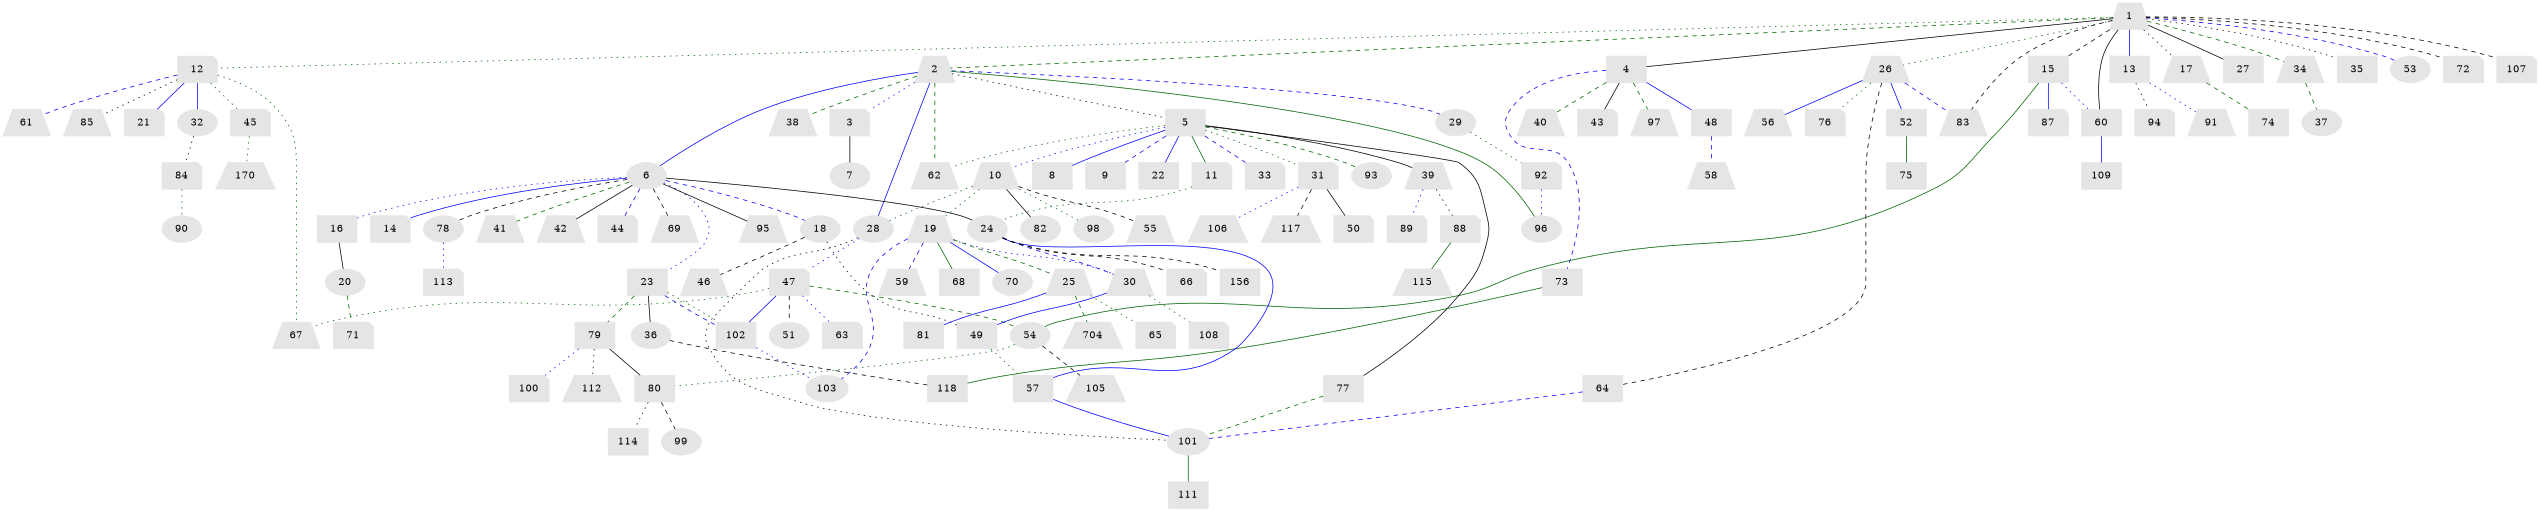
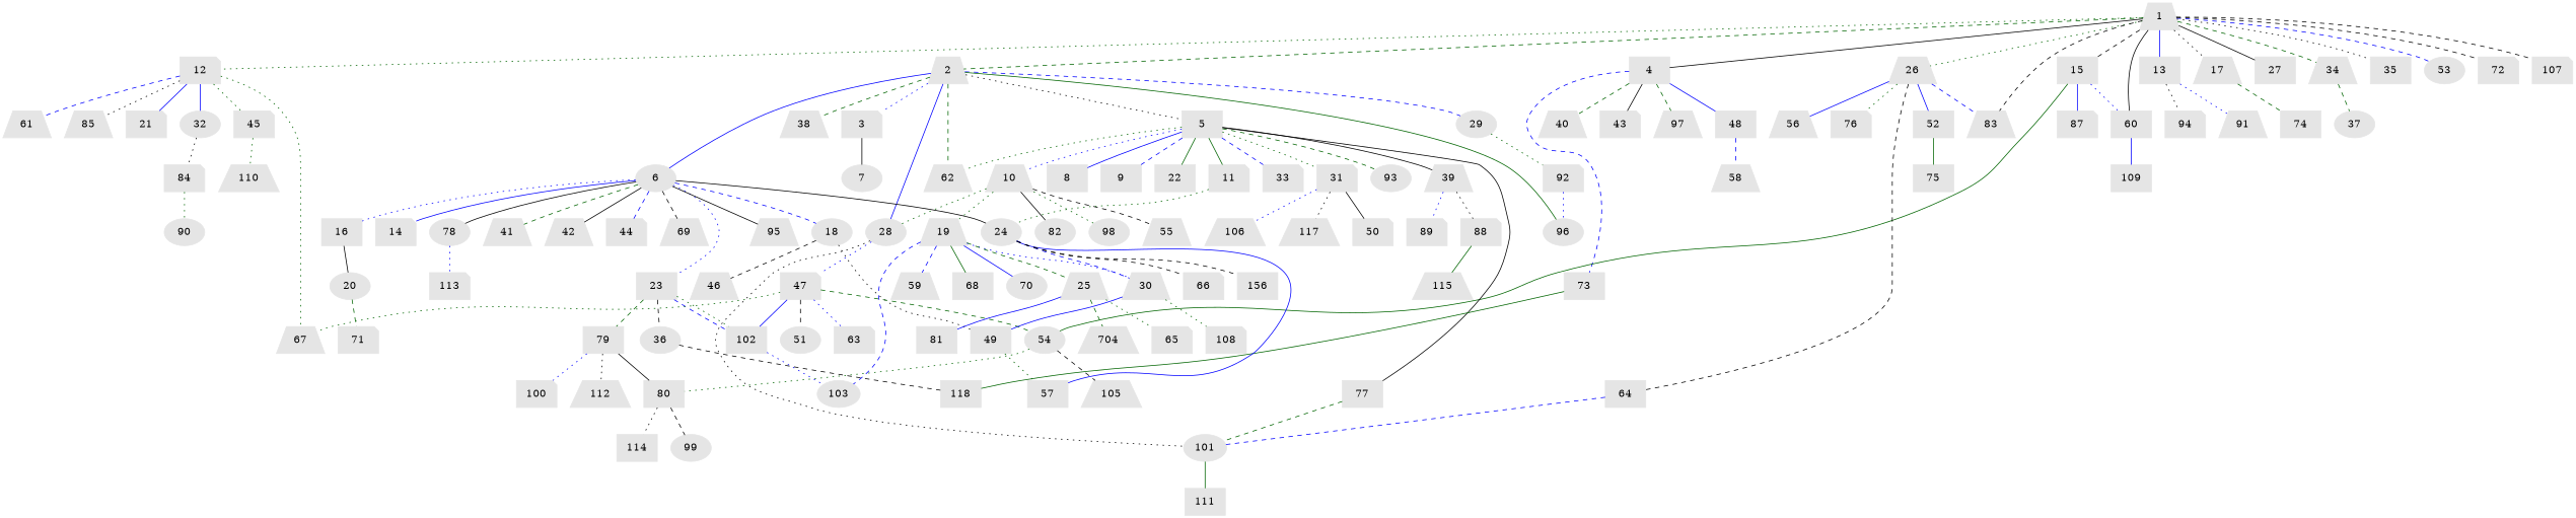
  graph {
    node [color=gray90 shape=trapezium style=filled]
    edge [color=blue style=dotted]
    1
    2
    4 [shape=box]
    12 [shape=note]
    13 [shape=box]
    15 [shape=box]
    17
    26
    27 [shape=box]
    34
    35 [shape=box]
    53 [shape=ellipse]
    60 [shape=box]
    72 [shape=note]
    83
    107 [shape=note]
    3 [shape=note]
    5 [shape=box]
    6 [shape=ellipse]
    28 [shape=ellipse]
    29 [shape=ellipse]
    38
    62
    96 [shape=ellipse]
    40
    43 [shape=note]
    48 [shape=box]
    73 [shape=box]
    97
    21 [shape=note]
    32 [shape=ellipse]
    45 [shape=note]
    61
    67
    85
    91
    94 [shape=note]
    54 [shape=ellipse]
    87 [shape=note]
    74 [shape=box]
    52 [shape=box]
    56
    64 [shape=box]
    76 [shape=note]
    37 [shape=ellipse]
    109 [shape=box]
    7 [shape=ellipse]
    8 [shape=box]
    9 [shape=box]
    10
    11 [shape=note]
    22 [shape=box]
    31 [shape=note]
    33 [shape=note]
    39
    77 [shape=box]
    93 [shape=ellipse]
    14 [shape=note]
    16 [shape=box]
    18 [shape=ellipse]
    23 [shape=box]
    24 [shape=ellipse]
    41
    42
    44 [shape=note]
    69
    78 [shape=ellipse]
    95
    47 [shape=note]
    101 [shape=ellipse]
    92 [shape=note]
    58
    118 [shape=box]
    19
    55
    82 [shape=ellipse]
    98 [shape=ellipse]
    50 [shape=note]
    106
    117
    88 [shape=note]
    89 [shape=note]
    20 [shape=ellipse]
    46
    49 [shape=box]
    36 [shape=ellipse]
    79 [shape=box]
    102 [shape=box]
    30
    57 [shape=box]
    66 [shape=note]
    n92 [label=156 shape=box]
    113 [shape=note]
    25
    59
    68 [shape=box]
    70 [shape=ellipse]
    103 [shape=ellipse]
    84 [shape=note]
-   110 [label=170]
+   110
    80 [shape=box]
    105
    71 [shape=note]
    65 [shape=note]
    81 [shape=box]
    n106 [label=704]
    108 [shape=note]
    100 [shape=note]
    112
    75 [shape=box]
    51 [shape=ellipse]
    63 [shape=note]
    111 [shape=box]
    90 [shape=ellipse]
    115
    99 [shape=ellipse]
    114 [shape=box]
    1 -- 2 [color=darkgreen style=dashed]
    1 -- 4 [color=black style=solid]
    1 -- 12 [color=darkgreen]
    1 -- 13 [style=solid]
    1 -- 15 [color=black style=dashed]
    1 -- 17 [color=black]
    1 -- 26 [color=darkgreen]
    1 -- 27 [color=black style=solid]
    1 -- 34 [color=darkgreen style=dashed]
    1 -- 35 [color=black]
    1 -- 53 [style=dashed]
    1 -- 60 [color=black style=solid]
    1 -- 72 [color=black style=dashed]
    1 -- 83 [color=black style=dashed]
    1 -- 107 [color=black style=dashed]
    2 -- 3
    2 -- 5 [color=black]
    2 -- 6 [style=solid]
    2 -- 28 [style=solid]
    2 -- 29 [style=dashed]
    2 -- 38 [color=darkgreen style=dashed]
    2 -- 62 [color=darkgreen style=dashed]
    2 -- 96 [color=darkgreen style=solid]
    4 -- 40 [color=darkgreen style=dashed]
    4 -- 43 [color=black style=solid]
    4 -- 48 [style=solid]
    4 -- 73 [style=dashed]
    4 -- 97 [color=darkgreen style=dashed]
    12 -- 21 [style=solid]
    12 -- 32 [style=solid]
    12 -- 45 [color=darkgreen]
    12 -- 61 [style=dashed]
    12 -- 67 [color=darkgreen]
    12 -- 85 [color=black]
    13 -- 91
    13 -- 94 [color=black]
    15 -- 60
    15 -- 54 [color=darkgreen style=solid]
    15 -- 87 [style=solid]
    17 -- 74 [color=darkgreen style=dashed]
    26 -- 83 [style=dashed]
    26 -- 52 [style=solid]
    26 -- 56 [style=solid]
    26 -- 64 [color=black style=dashed]
    26 -- 76 [color=darkgreen]
    34 -- 37 [color=darkgreen style=dashed]
    60 -- 109 [style=solid]
    3 -- 7 [color=black style=solid]
    5 -- 62 [color=darkgreen]
    5 -- 8 [style=solid]
    5 -- 9 [style=dashed]
    5 -- 10
    5 -- 11 [color=darkgreen style=solid]
-   5 -- 22 [style=solid]
+   5 -- 22 [color=darkgreen style=solid]
    5 -- 31 [color=darkgreen]
    5 -- 33 [style=dashed]
    5 -- 39 [color=black style=solid]
    5 -- 77 [color=black style=solid]
    5 -- 93 [color=darkgreen style=dashed]
    6 -- 14 [style=solid]
    6 -- 16
    6 -- 18 [style=dashed]
    6 -- 23
    6 -- 24 [color=black style=solid]
    6 -- 41 [color=darkgreen style=dashed]
    6 -- 42 [color=black style=solid]
    6 -- 44 [style=dashed]
    6 -- 69 [color=black style=dashed]
-   6 -- 78 [color=black style=dashed]
+   6 -- 78 [color=black style=solid]
    6 -- 95 [color=black style=solid]
    28 -- 47
    28 -- 101 [color=black]
    29 -- 92 [color=darkgreen]
    48 -- 58 [style=dashed]
    73 -- 118 [color=darkgreen style=solid]
    32 -- 84 [color=black]
    45 -- 110 [color=darkgreen]
    54 -- 80 [color=darkgreen]
    54 -- 105 [color=black style=dashed]
    52 -- 75 [color=darkgreen style=solid]
    64 -- 101 [style=dashed]
    10 -- 28 [color=darkgreen]
    10 -- 19 [color=darkgreen]
    10 -- 55 [color=black style=dashed]
    10 -- 82 [color=black style=solid]
    10 -- 98 [color=darkgreen]
    11 -- 24 [color=darkgreen]
    31 -- 50 [color=black style=solid]
    31 -- 106
-   31 -- 117 [color=black style=dashed]
+   31 -- 117 [color=black]
    39 -- 88 [color=black]
    39 -- 89
    77 -- 101 [color=darkgreen style=dashed]
    16 -- 20 [color=black style=solid]
    18 -- 46 [color=black style=dashed]
    18 -- 49 [color=black]
-   23 -- 36 [color=black style=solid]
+   23 -- 36 [color=black style=dashed]
    23 -- 79 [color=darkgreen style=dashed]
    23 -- 102 [style=dashed]
    23 -- 102 [color=darkgreen]
    24 -- 30 [style=dashed]
    24 -- 57 [style=solid]
    24 -- 66 [color=black style=dashed]
    24 -- n92 [color=black style=dashed]
    78 -- 113
    47 -- 67 [color=darkgreen]
    47 -- 54 [color=darkgreen style=dashed]
    47 -- 102 [style=solid]
    47 -- 51 [color=black style=dashed]
    47 -- 63
    101 -- 111 [color=darkgreen style=solid]
    92 -- 96
    19 -- 30
    19 -- 25 [color=darkgreen style=dashed]
    19 -- 59 [style=dashed]
    19 -- 68 [color=darkgreen style=solid]
    19 -- 70 [style=solid]
    19 -- 103 [style=dashed]
    88 -- 115 [color=darkgreen style=solid]
    20 -- 71 [color=darkgreen style=dashed]
    49 -- 57 [color=darkgreen]
    36 -- 118 [color=black style=dashed]
    79 -- 80 [color=black style=solid]
    79 -- 100
    79 -- 112 [color=black]
    102 -- 103
    30 -- 49 [style=solid]
    30 -- 108 [color=darkgreen]
-   57 -- 101 [style=solid]
    25 -- 65 [color=darkgreen]
    25 -- 81 [style=solid]
    25 -- n106 [color=darkgreen style=dashed]
    84 -- 90 [color=darkgreen]
    80 -- 99 [color=black style=dashed]
    80 -- 114 [color=black]
  }
